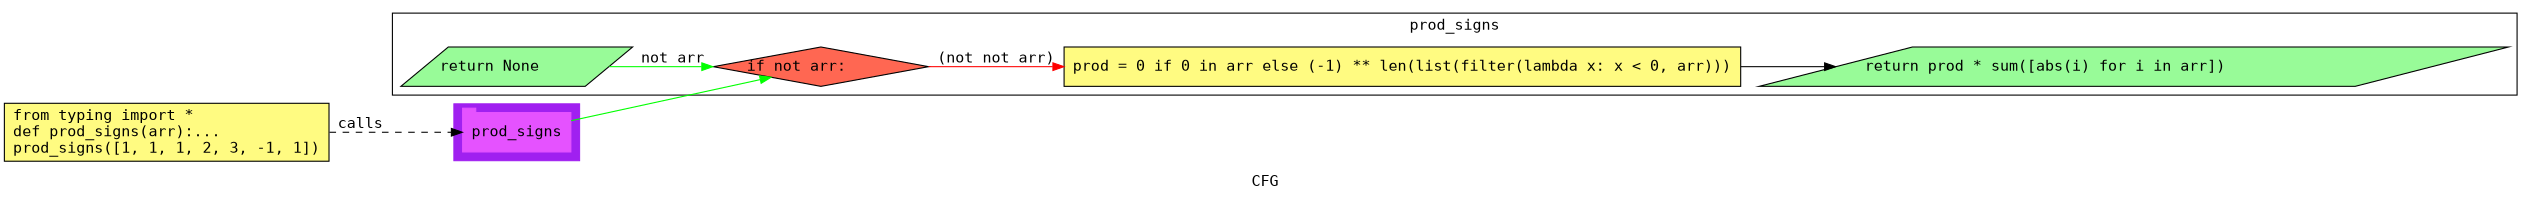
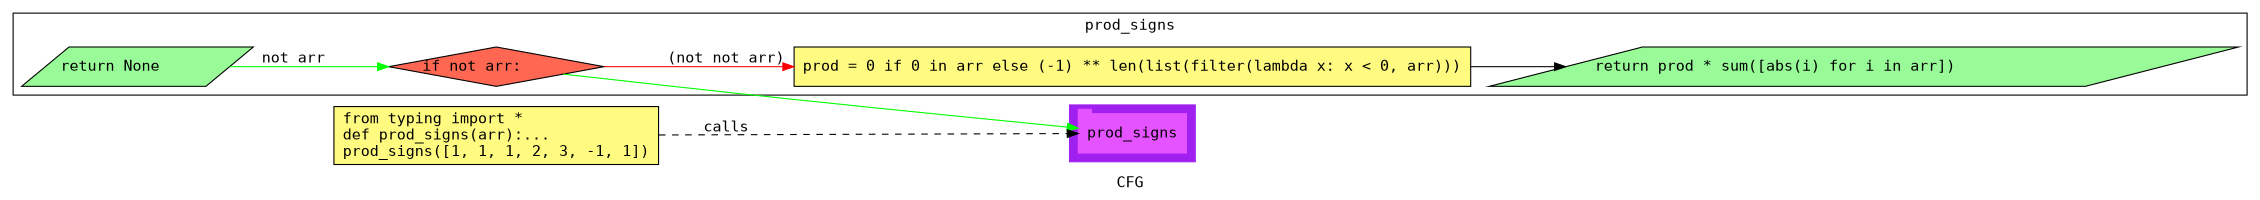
  digraph {
    compound=True
    fontname="DejaVu Sans Mono"
    label=CFG
    pack=False
    rankdir=LR
    ranksep=0.02
    node [fontname="DejaVu Sans Mono" shape=parallelogram style="filled,solid" fillcolor="#98fb98"]
    edge [color=green fontname="DejaVu Sans Mono"]
    n1 [color="#E552FF" height=0.5 label=prod_signs linenum="[10]" shape=tab style=filled width=1.375 fillcolor=""]
    n2 [fillcolor="#FF6752" height=0.5 label="if not arr:\l" linenum="[5]" shape=diamond width=2.7319]
    n3 [height=0.5 label="return None\l" linenum="[6]" width=2.8323]
    n4 [fillcolor="#FFFB81" height=0.5 label="prod = 0 if 0 in arr else (-1) ** len(list(filter(lambda x: x < 0, arr)))\l" linenum="[7]" shape=rectangle width=8.5972]
    n5 [height=0.5 label="return prod * sum([abs(i) for i in arr])\l" linenum="[8]" width=9.1853]
    n6 [fillcolor="#FFFB81" height=0.73611 label="from typing import *\ldef prod_signs(arr):...\lprod_signs([1, 1, 1, 2, 3, -1, 1])\l" linenum="[1]" shape=rectangle width=4.125]
    subgraph cluster_1 {
      color=purple
      compound=true
      label=""
      shape=tab
      style=filled
      n1
    }
    subgraph cluster_2 {
      label=prod_signs
      n2
      n3
      n4
      n5
      subgraph cluster_3 {
        color=purple
        compound=true
        label=""
        shape=tab
        style=filled
      }
    }
-   n1 -> n2
+   n2 -> n1
    n2 -> n4 [color=red label="(not not arr)"]
    n3 -> n2 [label="not arr"]
    n4 -> n5 [color=black]
    n6 -> n1 [label=calls style=dashed color=""]
  }
